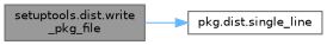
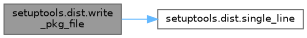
  digraph {
    rankdir=LR
    node [fontname=Helvetica fontsize=10 shape=box style=filled]
    n1 [color=gray40 fillcolor=grey60 fontcolor=black height=0.2 label="setuptools.dist.write\l_pkg_file" width=0.4]
-   n2 [color=grey40 fillcolor=white height=0.2 label="pkg.dist.single_line" width=0.4]
+   n2 [color=grey40 fillcolor=white height=0.2 label="setuptools.dist.single_line" width=0.4]
    n1 -> n2 [color=steelblue1 fontname=Helvetica fontsize=10 labelfontname=Helvetica labelfontsize=10 style=solid]
  }
